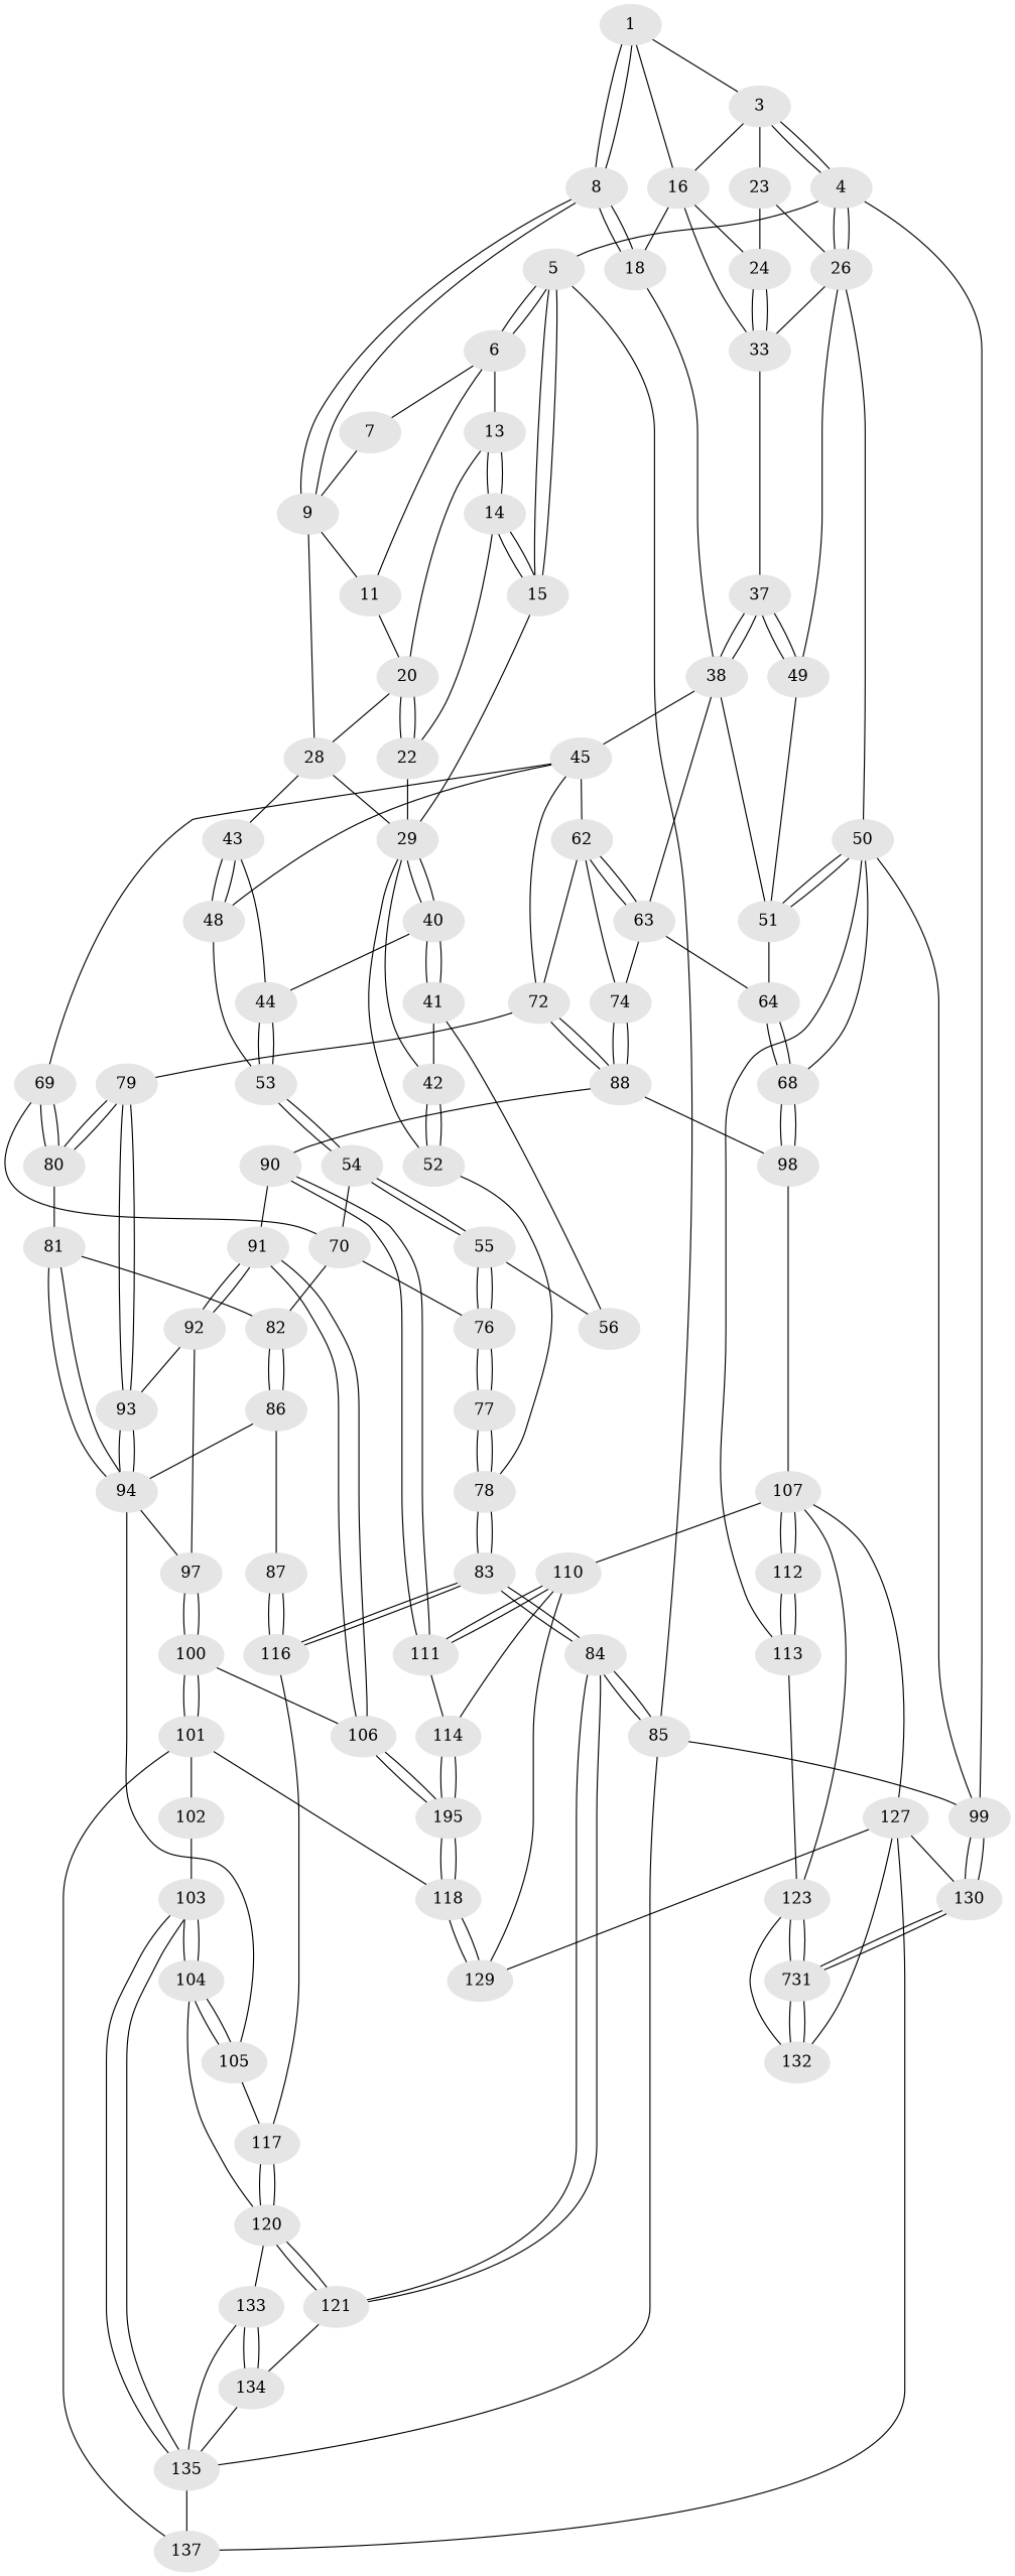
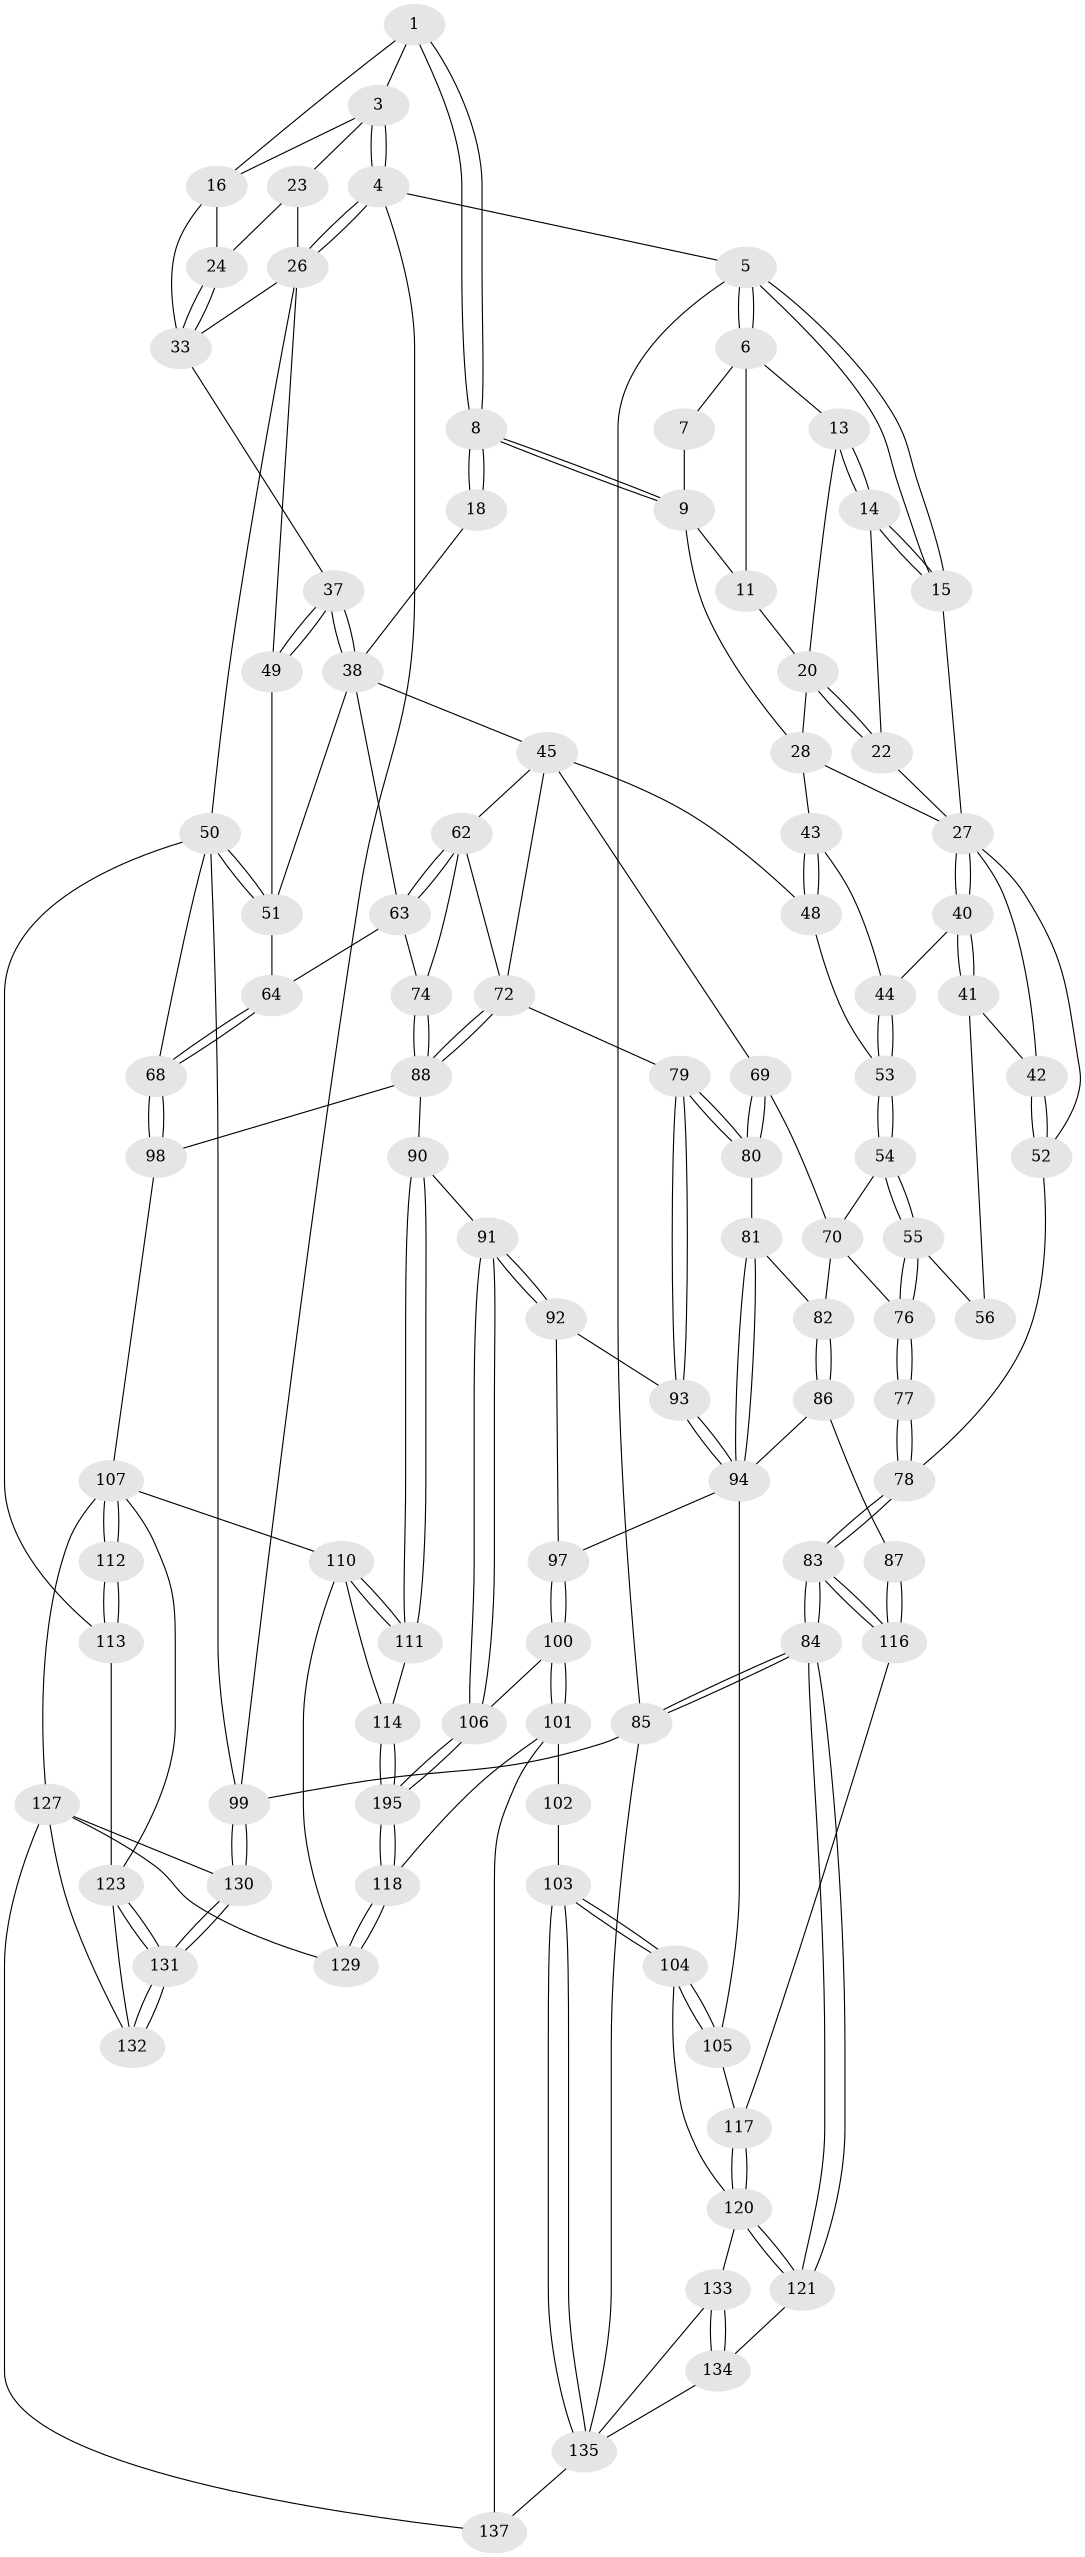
  graph {
    node [color=gray90 style=filled]
    1 [super="+2"]
    3 [super="+19"]
    8
    16 [super="+17"]
    4
    23
    9 [super="+10"]
    18
    24
    33 [super="+36"]
    5
    26 [super="+27"]
    99
    6 [super="+12"]
    15
    85
    49
    50 [super="+66"]
    130
    7
    11
    13
-   29 [super="+30"]
+   29 [super="+30" label=27]
    135 [super="+138"]
    20 [super="+21"]
    14
    28 [super="+31"]
    38 [super="+59+39"]
    43
    22
    40
    42
    52 [super="+61"]
    37
    45 [super="+46"]
    51 [super="+58"]
    63 [super="+65"]
    68
    113
    44
    48
    41
    78
    62 [super="+71"]
    69
    72 [super="+73"]
    64
    74
    56 [super="+57"]
    53
    54
    70 [super="+75"]
    80
    79
    88 [super="+89"]
    98
    123 [super="+124"]
    83
    55
    76
    82
    77
    107 [super="+108"]
    81
    86
    93
    90
    87
    116
    84
    94 [super="+95"]
    97
    105
    121
    117
    134
    137
    91
    111
    92
    106
    114
    n83 [label=195]
    100
    101 [super="+119"]
    110 [super="+122"]
    112
    127 [super="+128"]
-   131 [label=731]
+   131
    102
    118
    103
    129
    104
    120 [super="+126"]
    133
    132
    1 -- 3
    1 -- 8
    1 -- 8
    1 -- 16
    3 -- 16
    3 -- 4
    3 -- 4
    3 -- 23
    8 -- 9
    8 -- 9
    8 -- 18
    8 -- 18
-   16 -- 18
    16 -- 24
    16 -- 33
    4 -- 5
    4 -- 26
    4 -- 26
    4 -- 99
    23 -- 24
    23 -- 26
    9 -- 11
    9 -- 28
    18 -- 38
    24 -- 33
    24 -- 33
    33 -- 37
    5 -- 6
    5 -- 6
    5 -- 15
    5 -- 15
    5 -- 85
    26 -- 33
    26 -- 49
    26 -- 50
    99 -- 130
    99 -- 130
    6 -- 7
    6 -- 11
    6 -- 13
    15 -- 29
    85 -- 99
    85 -- 135
    49 -- 51
    50 -- 99
    50 -- 51
    50 -- 51
    50 -- 68
    50 -- 113
    130 -- 131
    130 -- 131
    7 -- 9
    11 -- 20
    13 -- 20
    13 -- 14
    13 -- 14
    29 -- 40
    29 -- 40
    29 -- 42
    29 -- 52
    135 -- 137
    20 -- 28
    20 -- 22
    20 -- 22
    14 -- 15
    14 -- 15
    14 -- 22
    28 -- 29
    28 -- 43
    38 -- 45
    38 -- 51
    38 -- 63
    43 -- 44
    43 -- 48
    43 -- 48
    22 -- 29
    40 -- 44
    40 -- 41
    40 -- 41
    42 -- 52
    42 -- 52
    52 -- 78
    37 -- 49
    37 -- 49
    37 -- 38
    37 -- 38
    45 -- 48
    45 -- 62
    45 -- 69
    45 -- 72
    51 -- 64
    63 -- 64
    63 -- 74
    68 -- 98
    68 -- 98
    113 -- 123
    44 -- 53
    44 -- 53
    48 -- 53
    41 -- 42
    41 -- 56
    78 -- 83
    78 -- 83
    62 -- 63
    62 -- 63
    62 -- 72
    62 -- 74
    69 -- 70
    69 -- 80
    69 -- 80
    72 -- 79
    72 -- 88
    72 -- 88
    64 -- 68
    64 -- 68
    74 -- 88
    74 -- 88
    53 -- 54
    53 -- 54
    54 -- 70
    54 -- 55
    54 -- 55
    70 -- 76
    70 -- 82
    80 -- 81
    79 -- 80
    79 -- 80
    79 -- 93
    79 -- 93
    88 -- 98
    88 -- 90
    98 -- 107
    123 -- 131
    123 -- 131
    123 -- 132
    83 -- 116
    83 -- 116
    83 -- 84
    83 -- 84
    55 -- 56
    55 -- 76
    55 -- 76
    76 -- 77
    76 -- 77
    82 -- 86
    82 -- 86
    77 -- 78
    77 -- 78
    107 -- 123
    107 -- 110
    107 -- 112 [weight=2]
    107 -- 112
    107 -- 127
    81 -- 82
    81 -- 94
    81 -- 94
    86 -- 87
    86 -- 94
    93 -- 94
    93 -- 94
    90 -- 91
    90 -- 111
    90 -- 111
    87 -- 116
    87 -- 116
    116 -- 117
    84 -- 85
    84 -- 85
    84 -- 121
    84 -- 121
    94 -- 97
    94 -- 105
    97 -- 100
    97 -- 100
    105 -- 117
    121 -- 134
    117 -- 120
    117 -- 120
    134 -- 135
    91 -- 92
    91 -- 92
    91 -- 106
    91 -- 106
    111 -- 114
    92 -- 93
    92 -- 97
    106 -- n83
    106 -- n83
    114 -- n83
    114 -- n83
    n83 -- 118
    n83 -- 118
    100 -- 106
    100 -- 101
    100 -- 101
    101 -- 137
    101 -- 102 [weight=2]
    101 -- 118
    110 -- 111
    110 -- 111
    110 -- 114
    110 -- 129
    112 -- 113
    112 -- 113
    127 -- 130
    127 -- 137
    127 -- 129
    127 -- 132
    131 -- 132
    131 -- 132
    102 -- 103
    118 -- 129
    118 -- 129
    103 -- 135
    103 -- 135
    103 -- 104
    103 -- 104
    104 -- 105
    104 -- 105
    104 -- 120
    120 -- 121
    120 -- 121
    120 -- 133
    133 -- 135
    133 -- 134
    133 -- 134
  }
